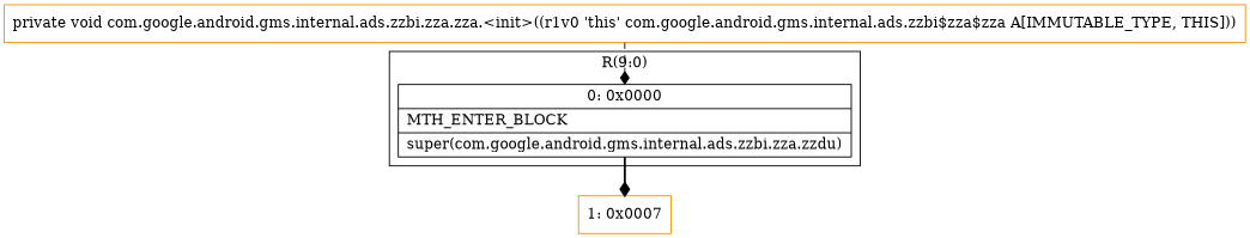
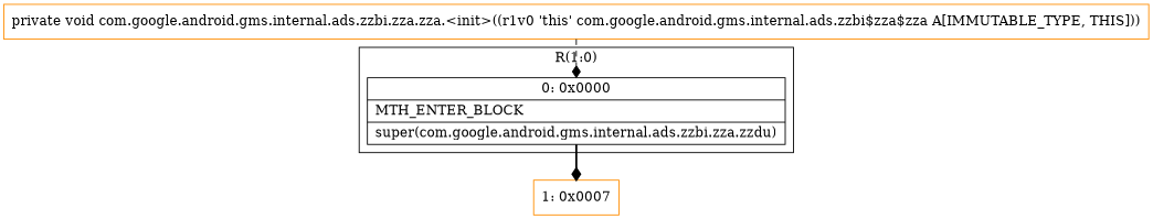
  digraph {
    fontname="DejaVu Serif"
    node [color=darkorange shape=record fontname="DejaVu Serif"]
    edge [arrowhead=diamond fontname="DejaVu Serif"]
    n1 [color=black label="{0\:\ 0x0000|MTH_ENTER_BLOCK\l|super(com.google.android.gms.internal.ads.zzbi.zza.zzdu)\l}"]
    n2 [label="{1\:\ 0x0007}"]
    n3 [label="{private void com.google.android.gms.internal.ads.zzbi.zza.zza.\<init\>((r1v0 'this' com.google.android.gms.internal.ads.zzbi$zza$zza A[IMMUTABLE_TYPE, THIS])) }"]
    subgraph cluster_1 {
-     label="R(9:0)"
+     label="R(1:0)"
      n1
    }
    n1 -> n2 [style=bold]
    n3 -> n1 [style=dashed]
  }
